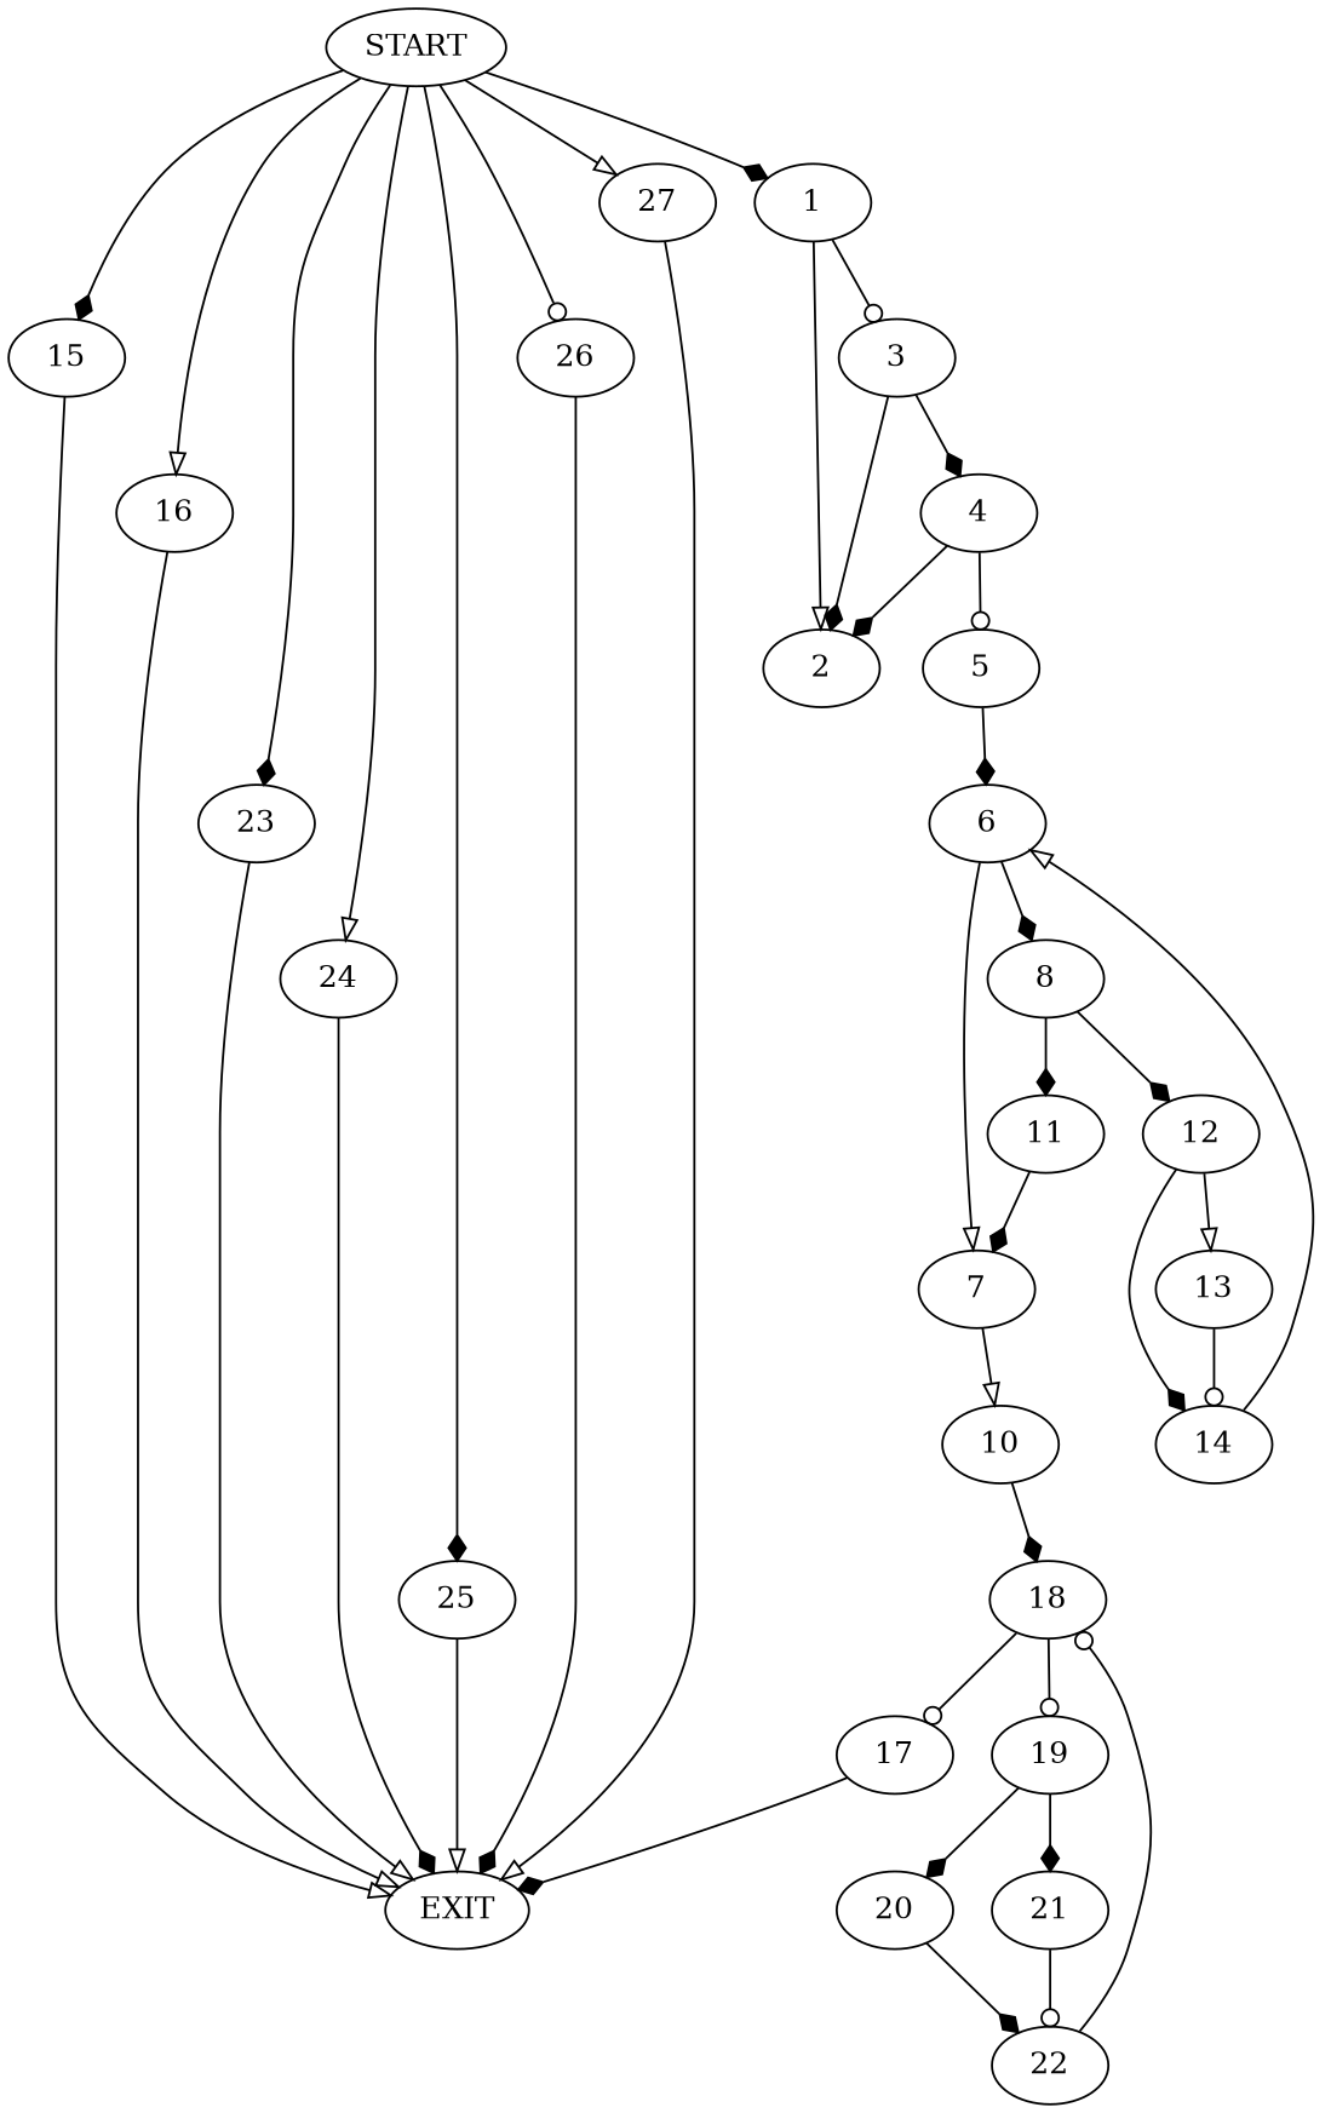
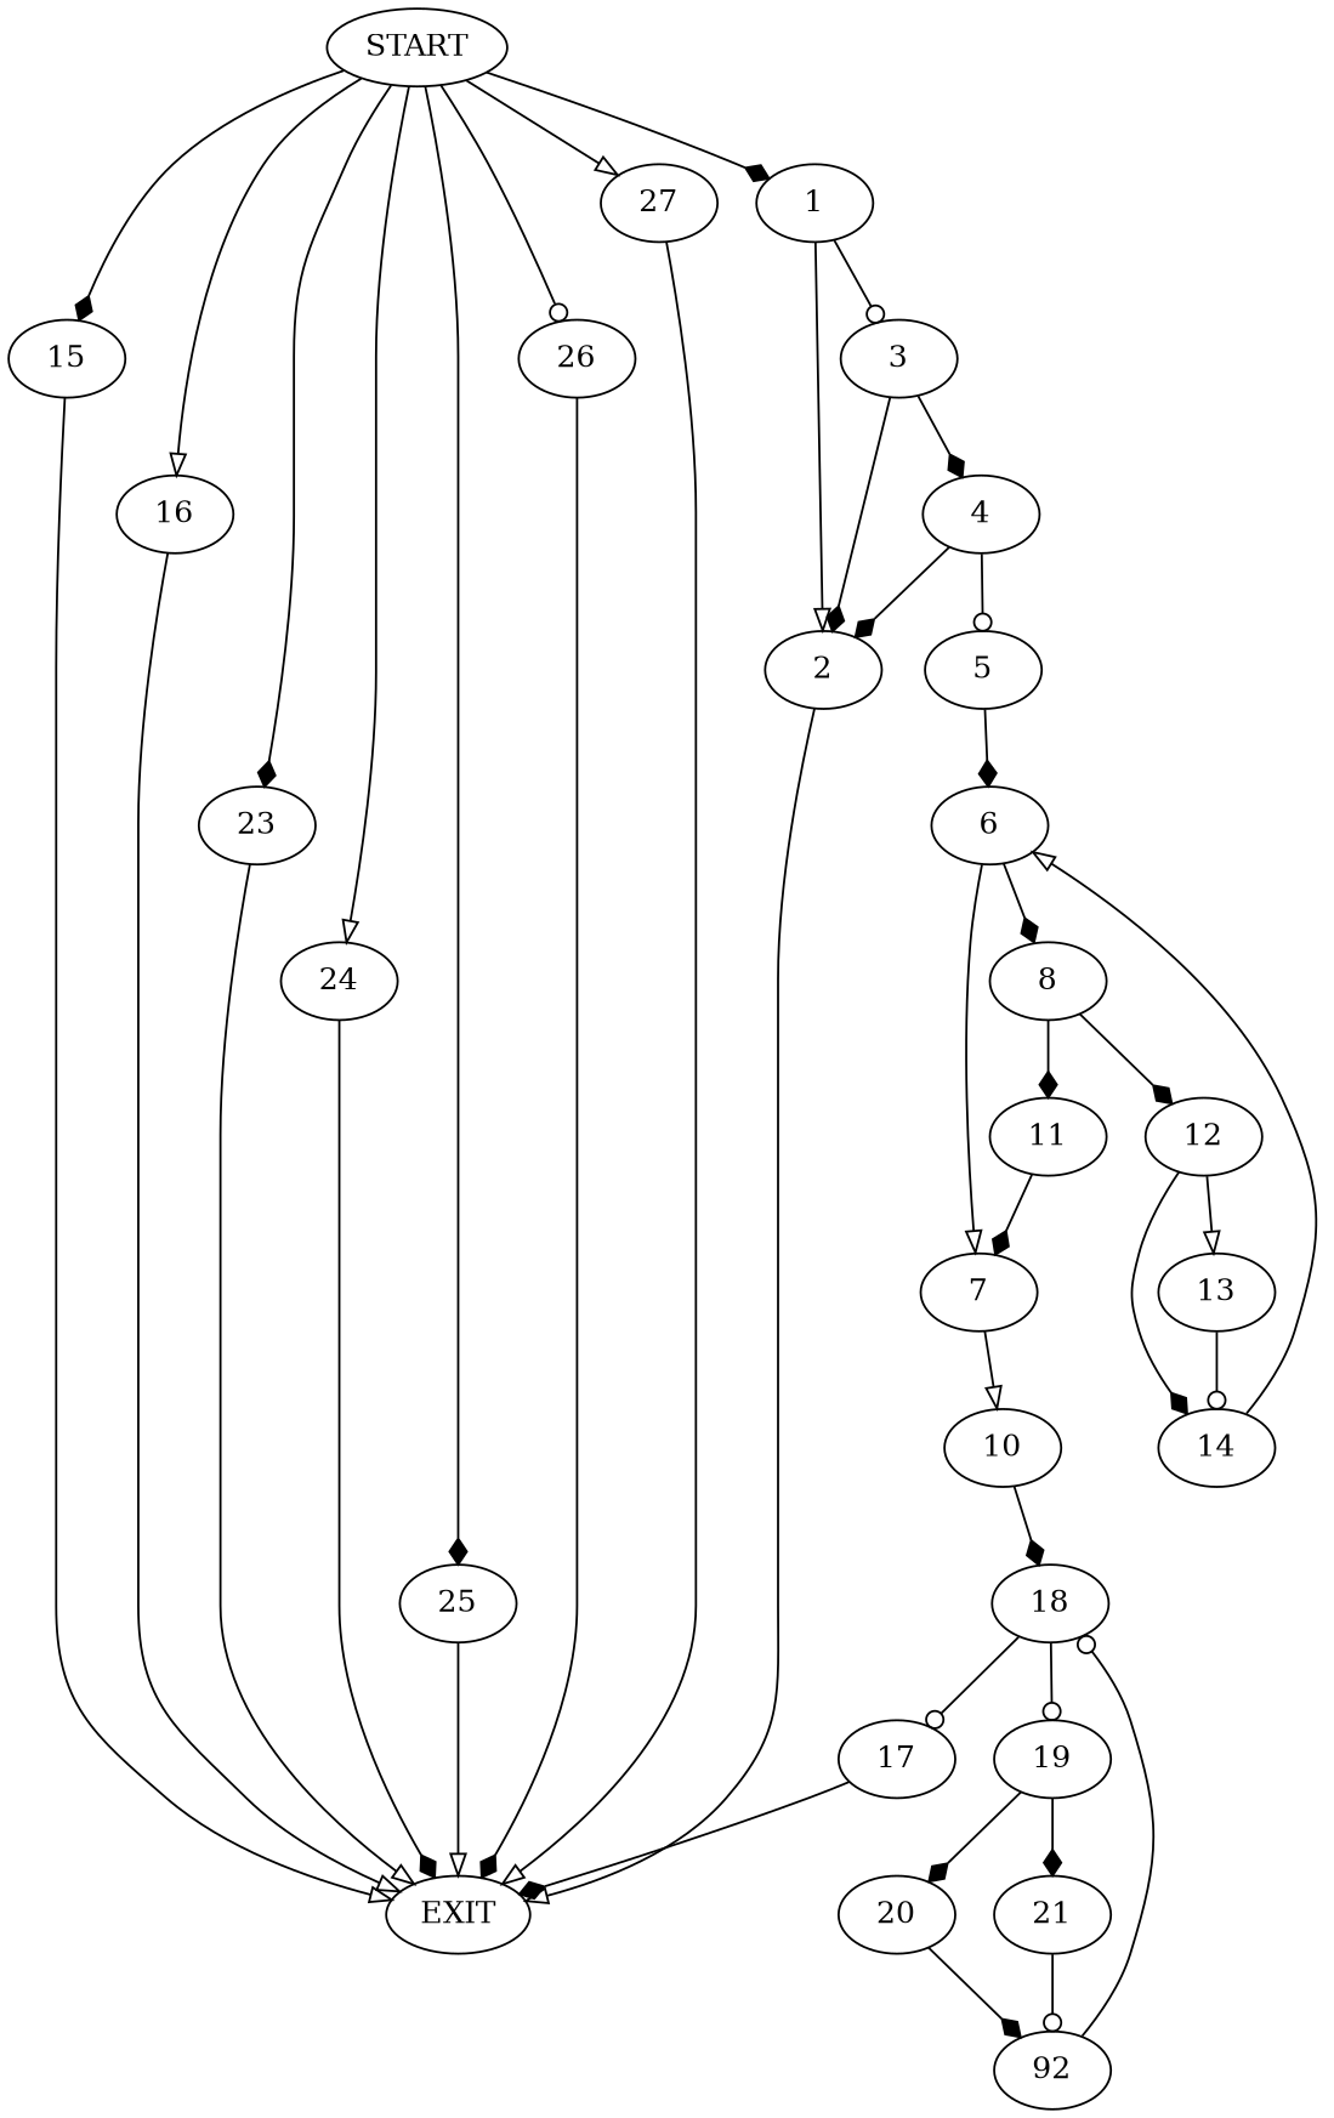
  digraph {
    edge [arrowhead=diamond]
    n1 [label=START]
    1
    15
    16
    23
    24
    25
    26
    27
    2
    3
    n12 [label=EXIT]
    4
    5
    6
    7
    8
    10
    11
    12
    18
    13
    14
    17
    19
    20
    21
-   22
+   22 [label=92]
    n1 -> 1
    n1 -> 15
    n1 -> 16 [arrowhead=onormal]
    n1 -> 23
    n1 -> 24 [arrowhead=onormal]
    n1 -> 25
    n1 -> 26 [arrowhead=odot]
    n1 -> 27 [arrowhead=onormal]
    1 -> 2 [arrowhead=onormal]
    1 -> 3 [arrowhead=odot]
    15 -> n12 [arrowhead=onormal]
    16 -> n12 [arrowhead=onormal]
    23 -> n12 [arrowhead=onormal]
    24 -> n12
    25 -> n12 [arrowhead=onormal]
    26 -> n12
    27 -> n12 [arrowhead=onormal]
+   2 -> n12 [arrowhead=onormal]
    3 -> 2
    3 -> 4
    4 -> 2
    4 -> 5 [arrowhead=odot]
    5 -> 6
    6 -> 7 [arrowhead=onormal]
    6 -> 8
    7 -> 10 [arrowhead=onormal]
    8 -> 11
    8 -> 12
    10 -> 18
    11 -> 7
    12 -> 13 [arrowhead=onormal]
    12 -> 14
    18 -> 17 [arrowhead=odot]
    18 -> 19 [arrowhead=odot]
    13 -> 14 [arrowhead=odot]
    14 -> 6 [arrowhead=onormal]
    17 -> n12
    19 -> 20
    19 -> 21
    20 -> 22
    21 -> 22 [arrowhead=odot]
    22 -> 18 [arrowhead=odot]
  }
